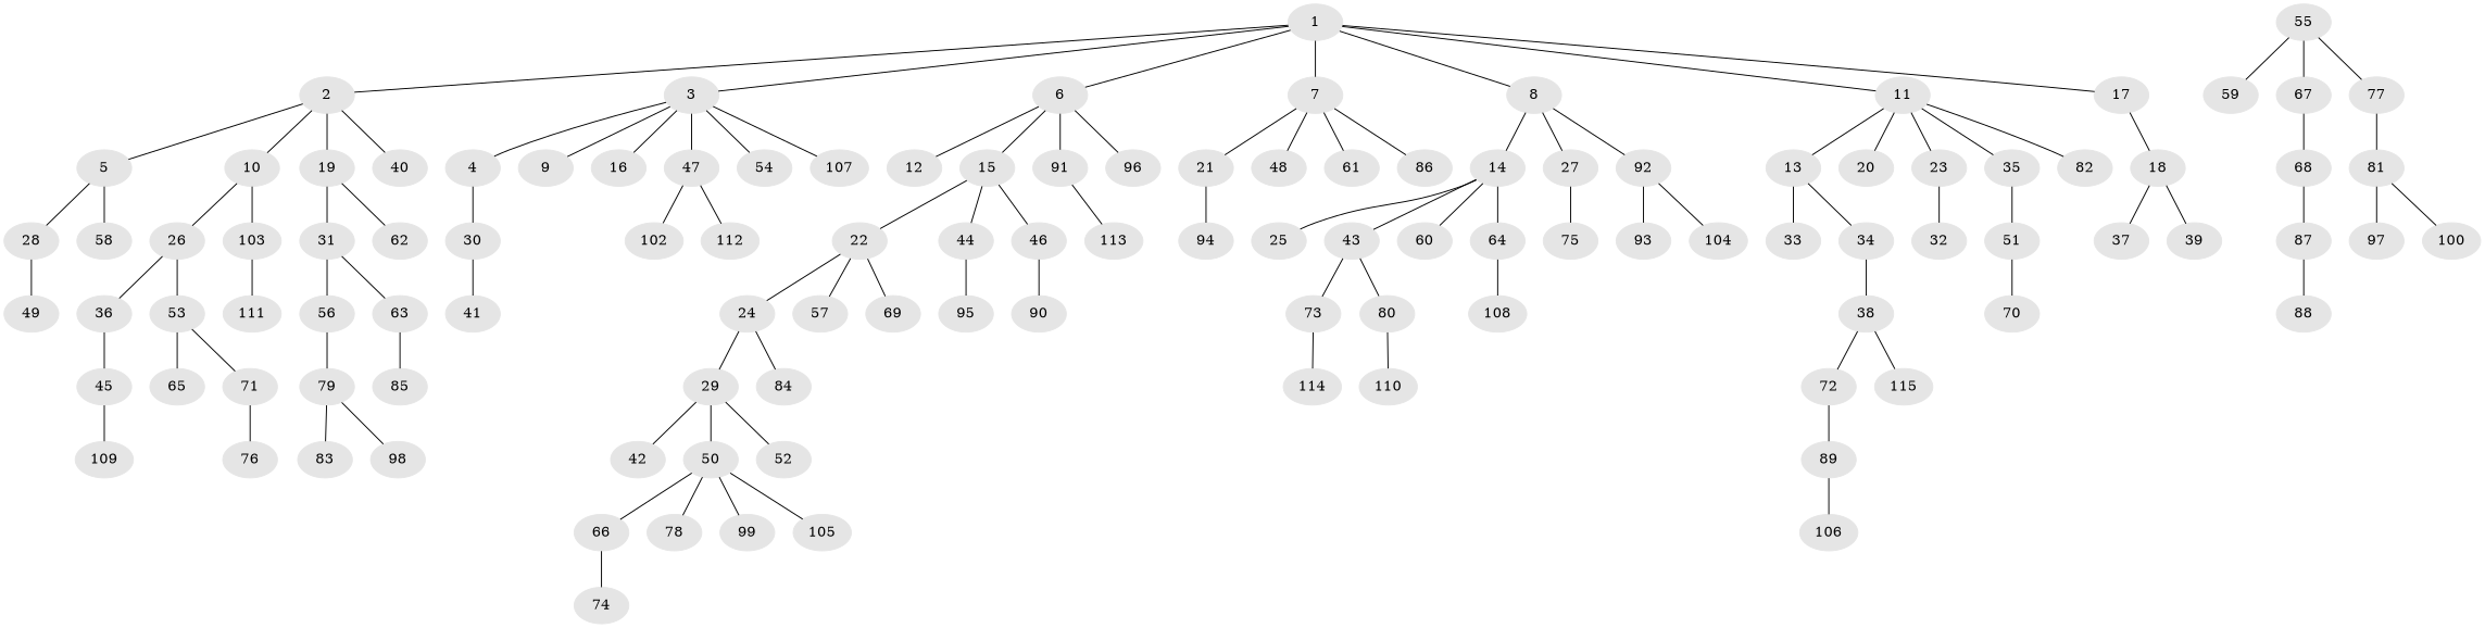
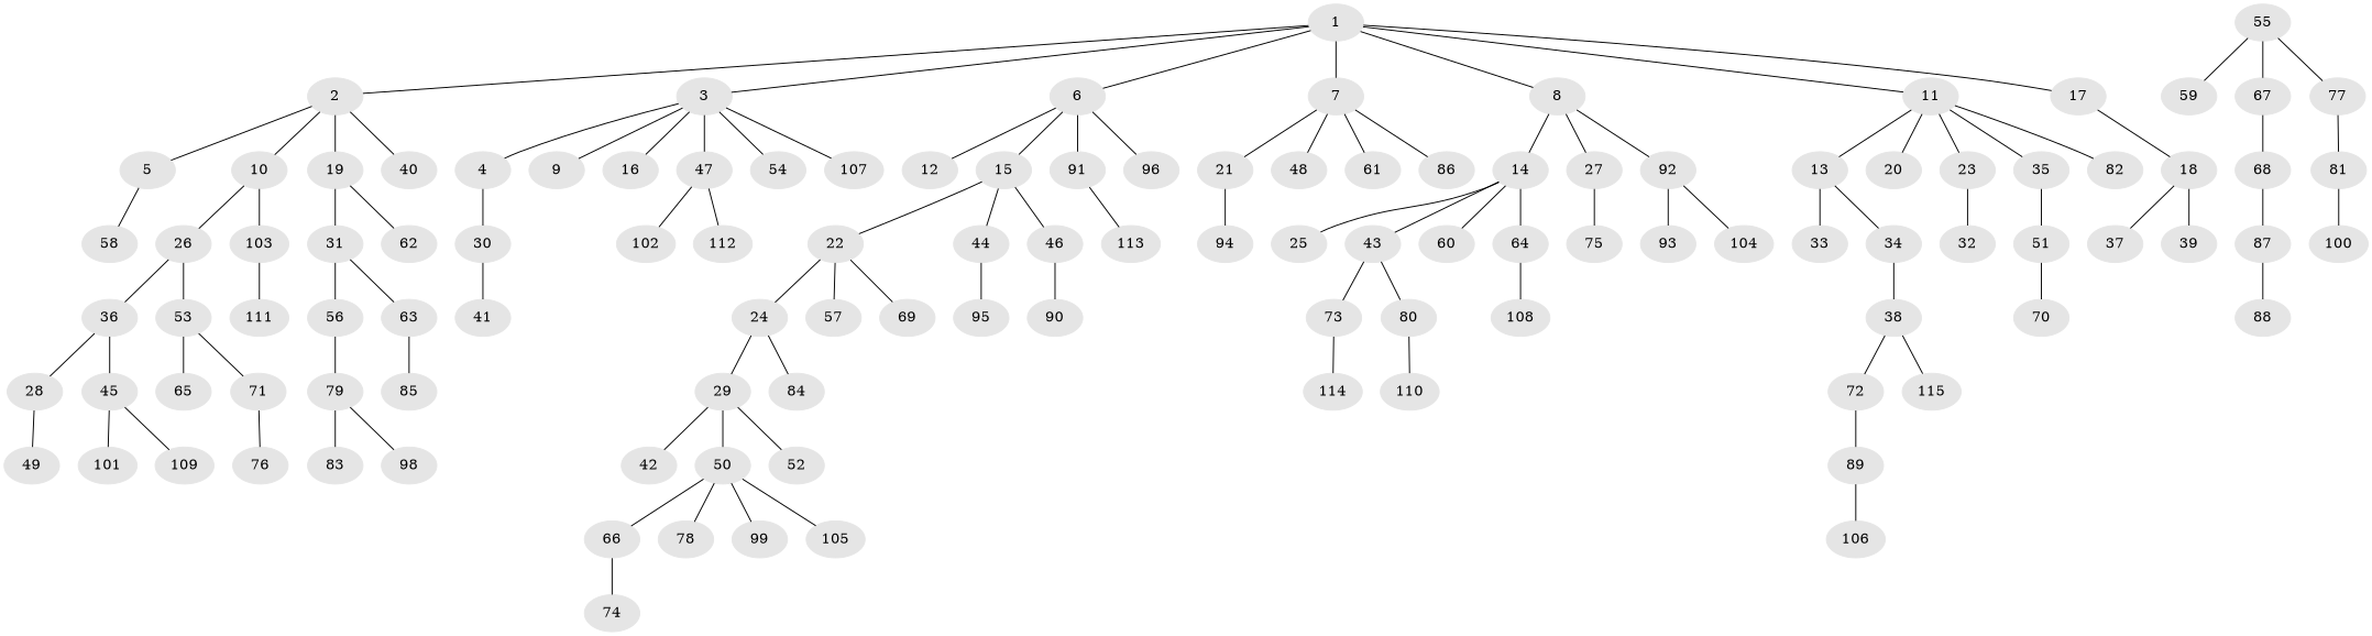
  graph {
    node [color=gray90 style=filled]
    1
    2
    3
    6
    7
    8
    11
    17
    5
    10
    19
    40
    4
    9
    16
    47
    54
    107
    12
    15
    91
    96
    21
    48
    61
    86
    14
    27
    92
    13
    20
    23
    35
    82
    18
    28
    58
    26
    103
    31
    62
    30
    102
    112
    41
    49
    22
    44
    46
    113
    94
    25
    43
    60
    64
    75
    93
    104
    36
    53
    111
    33
    34
    32
    51
    38
    73
    80
    108
    24
    57
    69
    95
    90
    37
    39
    56
    63
    29
    84
    42
    50
    52
    45
    65
    71
    66
    78
    99
    105
    79
    85
    55
    59
    67
    77
    72
    115
    70
+   101
    109
    89
    114
    110
    74
    76
    68
    81
    83
    98
    87
    88
    106
-   97
    100
    1 -- 2
    1 -- 3
    1 -- 6
    1 -- 7
    1 -- 8
    1 -- 11
    1 -- 17
    2 -- 5
    2 -- 10
    2 -- 19
    2 -- 40
    3 -- 4
    3 -- 9
    3 -- 16
    3 -- 47
    3 -- 54
    3 -- 107
    6 -- 12
    6 -- 15
    6 -- 91
    6 -- 96
    7 -- 21
    7 -- 48
    7 -- 61
    7 -- 86
    8 -- 14
    8 -- 27
    8 -- 92
    11 -- 13
    11 -- 20
    11 -- 23
    11 -- 35
    11 -- 82
    17 -- 18
-   5 -- 28
+   36 -- 28
    5 -- 58
    10 -- 26
    10 -- 103
    19 -- 31
    19 -- 62
    4 -- 30
    47 -- 102
    47 -- 112
    15 -- 22
    15 -- 44
    15 -- 46
    91 -- 113
    21 -- 94
    14 -- 25
    14 -- 43
    14 -- 60
    14 -- 64
    27 -- 75
    92 -- 93
    92 -- 104
    13 -- 33
    13 -- 34
    23 -- 32
    35 -- 51
    18 -- 37
    18 -- 39
    28 -- 49
    26 -- 36
    26 -- 53
    103 -- 111
    31 -- 56
    31 -- 63
    30 -- 41
    22 -- 24
    22 -- 57
    22 -- 69
    44 -- 95
    46 -- 90
    43 -- 73
    43 -- 80
    64 -- 108
    36 -- 45
    53 -- 65
    53 -- 71
    34 -- 38
    51 -- 70
    38 -- 72
    38 -- 115
    73 -- 114
    80 -- 110
    24 -- 29
    24 -- 84
    56 -- 79
    63 -- 85
    29 -- 42
    29 -- 50
    29 -- 52
    50 -- 66
    50 -- 78
    50 -- 99
    50 -- 105
+   45 -- 101
    45 -- 109
    71 -- 76
    66 -- 74
    79 -- 83
    79 -- 98
    55 -- 59
    55 -- 67
    55 -- 77
    67 -- 68
    77 -- 81
    72 -- 89
    89 -- 106
    68 -- 87
-   81 -- 97
    81 -- 100
    87 -- 88
  }
